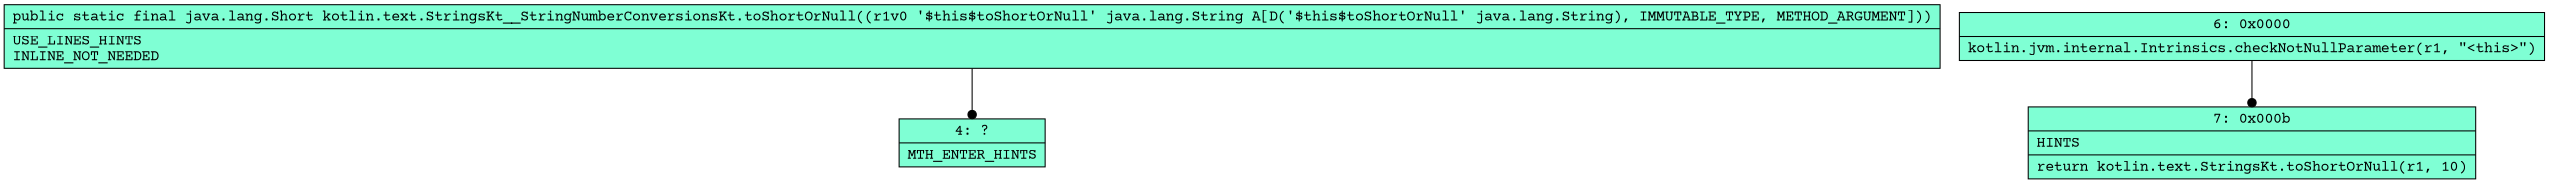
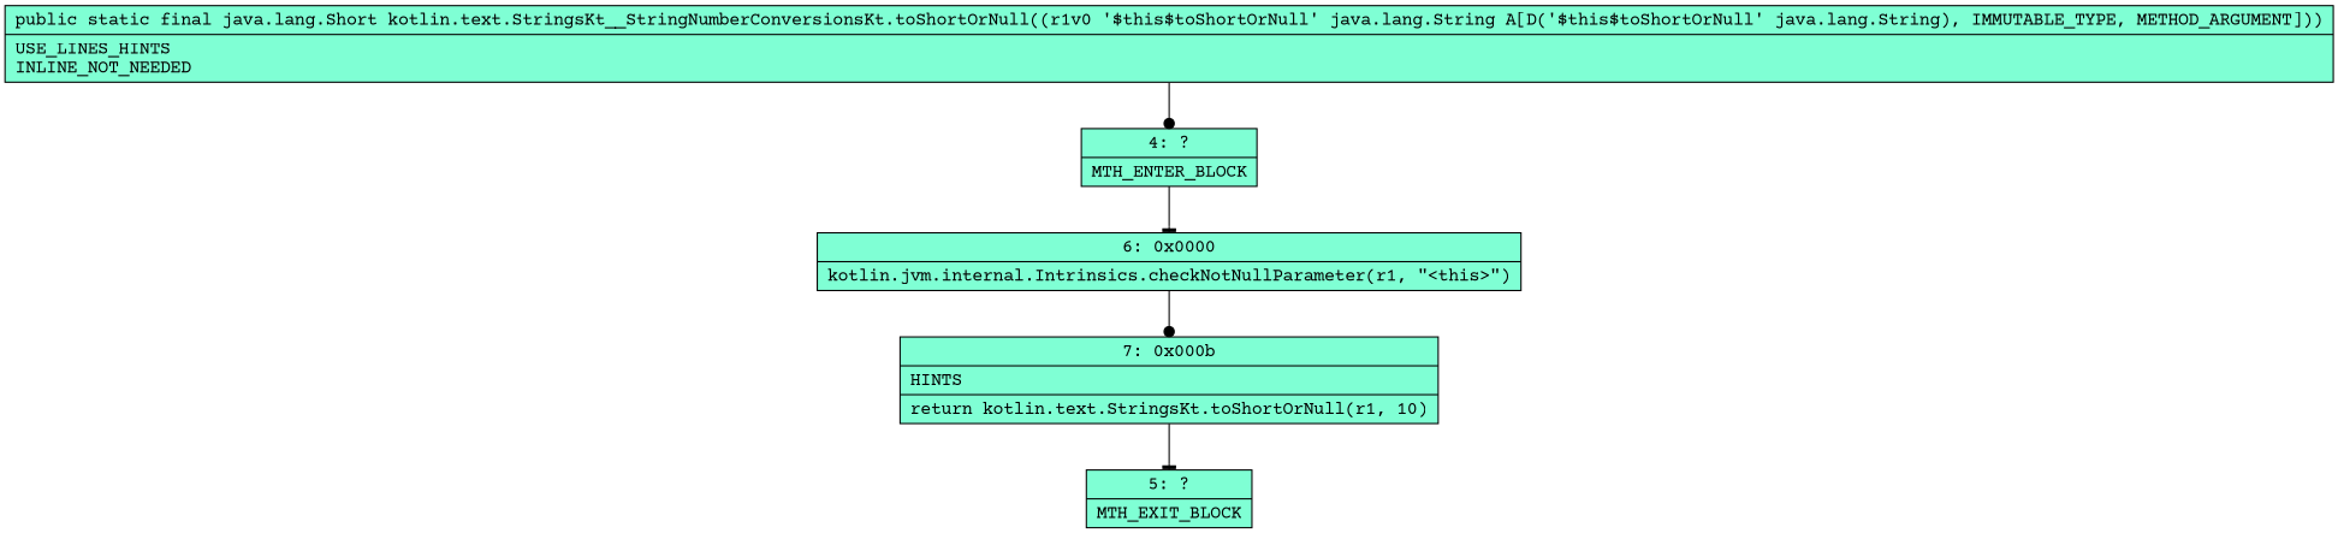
  digraph {
    fontname="Courier Prime"
    node [fillcolor=aquamarine fontname="Courier Prime" shape=record style=filled]
    edge [arrowhead=tee fontname="Courier Prime"]
-   n1 [label="{4\:\ ?|MTH_ENTER_HINTS\l}"]
+   n1 [label="{4\:\ ?|MTH_ENTER_BLOCK\l}"]
    n2 [label="{6\:\ 0x0000|kotlin.jvm.internal.Intrinsics.checkNotNullParameter(r1, \"\<this\>\")\l}"]
    n3 [label="{7\:\ 0x000b|HINTS\l|return kotlin.text.StringsKt.toShortOrNull(r1, 10)\l}"]
+   n4 [label="{5\:\ ?|MTH_EXIT_BLOCK\l}"]
    n5 [label="{public static final java.lang.Short kotlin.text.StringsKt__StringNumberConversionsKt.toShortOrNull((r1v0 '$this$toShortOrNull' java.lang.String A[D('$this$toShortOrNull' java.lang.String), IMMUTABLE_TYPE, METHOD_ARGUMENT]))  | USE_LINES_HINTS\lINLINE_NOT_NEEDED\l}"]
+   n1 -> n2
    n2 -> n3 [arrowhead=dot]
+   n3 -> n4
    n5 -> n1 [arrowhead=dot]
  }
